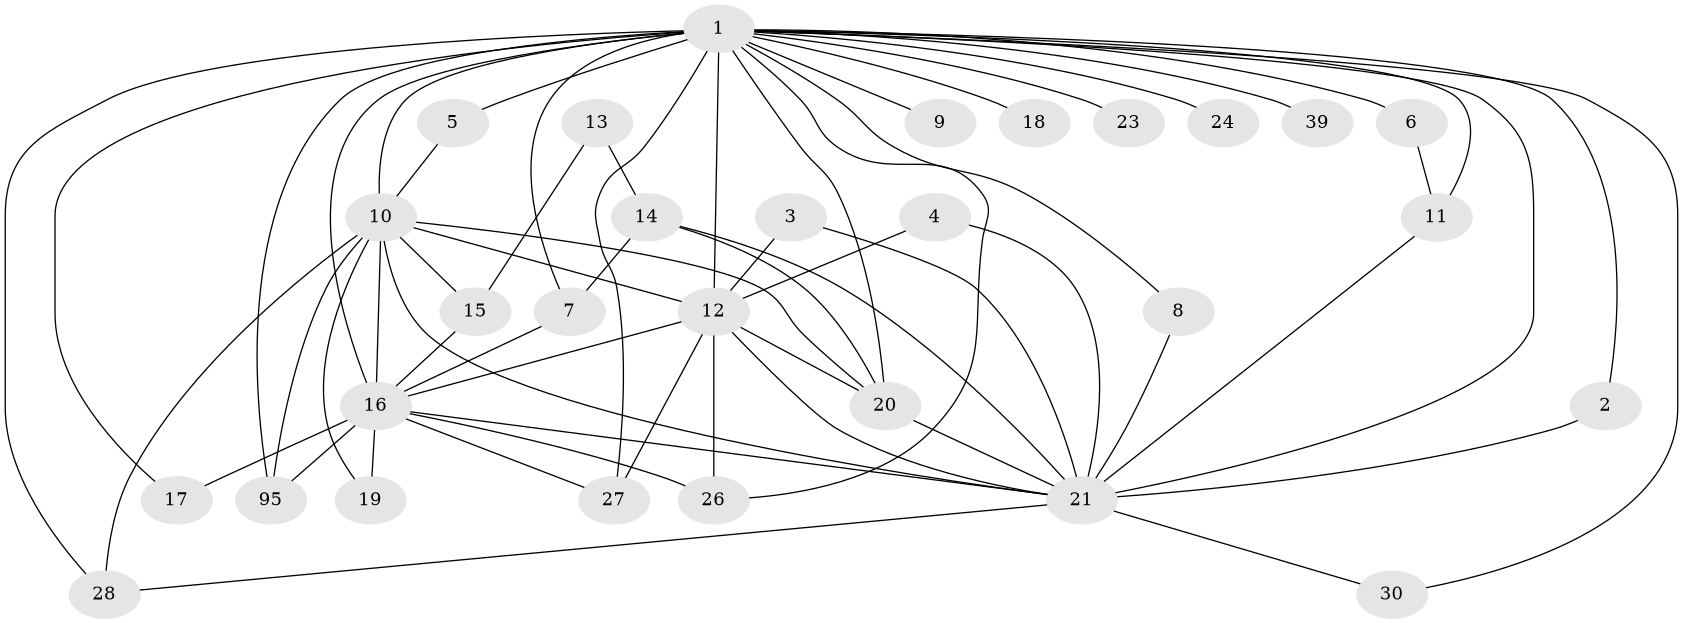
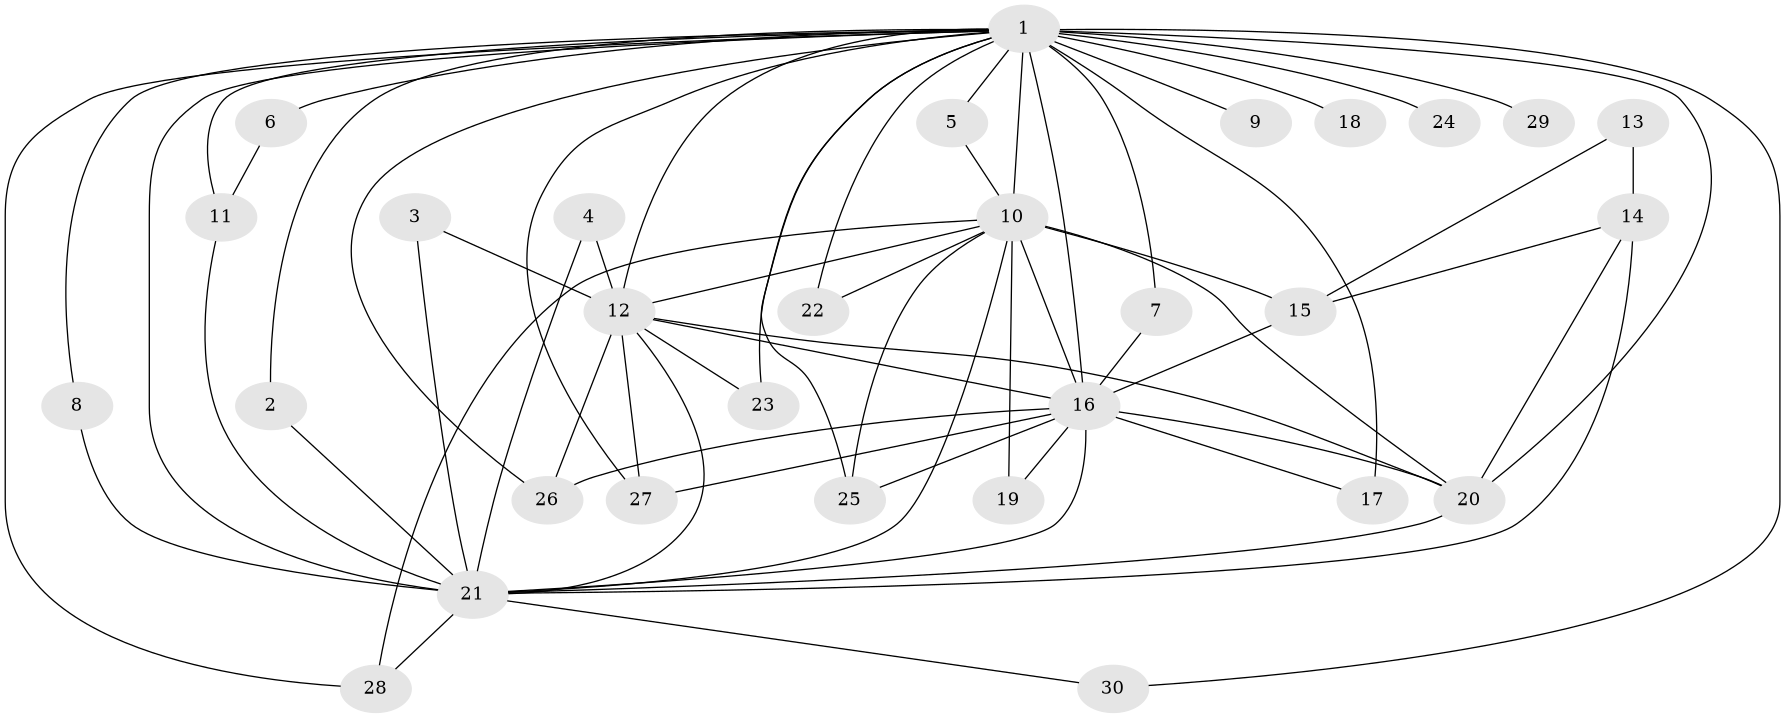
  graph {
    node [color=gray90 style=filled]
    edge [weight=1.0]
    1
    2
    5
    6
    7
    8
    9
    10
    11
    12
    16
    17
    18
    20
    21
+   22
    23
    24
-   25 [label=95]
+   25
    26
    27
    28
-   29 [label=39]
+   29
    30
    15
    19
    14
    3
    4
    13
    1 -- 2
    1 -- 5
    1 -- 6
    1 -- 7
    1 -- 8
    1 -- 9 [weight=2.0]
    1 -- 10 [weight=5.0]
    1 -- 11 [weight=2.0]
    1 -- 12 [weight=5.0]
    1 -- 16 [weight=9.0]
    1 -- 17 [weight=2.0]
    1 -- 18 [weight=2.0]
    1 -- 20 [weight=4.0]
    1 -- 21 [weight=5.0]
+   1 -- 22
    1 -- 23
    1 -- 24 [weight=2.0]
    1 -- 25 [weight=2.0]
    1 -- 26
    1 -- 27 [weight=2.0]
    1 -- 28
    1 -- 29 [weight=4.0]
    1 -- 30
    2 -- 21
    5 -- 10
    6 -- 11
    7 -- 16
    8 -- 21
    10 -- 12
    10 -- 16 [weight=2.0]
    10 -- 20
    10 -- 21
+   10 -- 22
    10 -- 25
    10 -- 28
    10 -- 15
    10 -- 19
    11 -- 21
    12 -- 16 [weight=2.0]
    12 -- 20
    12 -- 21
+   12 -- 23
    12 -- 26
    12 -- 27
    16 -- 17
+   16 -- 20 [weight=3.0]
    16 -- 21 [weight=2.0]
    16 -- 25
    16 -- 26
    16 -- 27 [weight=2.0]
    16 -- 19
    20 -- 21 [weight=2.0]
    21 -- 28
    21 -- 30
    15 -- 16 [weight=3.0]
    14 -- 20
    14 -- 21 [weight=2.0]
-   14 -- 7
+   14 -- 15
    3 -- 12
    3 -- 21
    4 -- 12
    4 -- 21
    13 -- 15
    13 -- 14
  }
